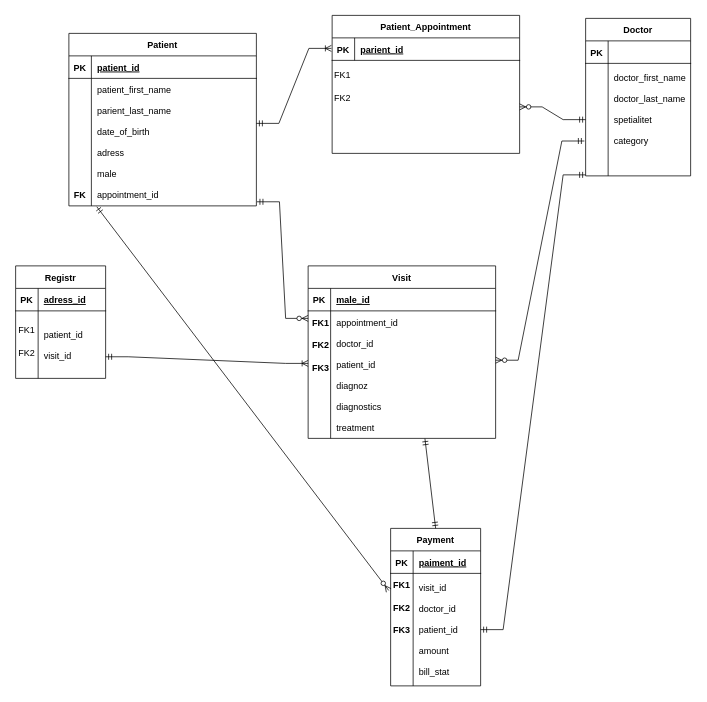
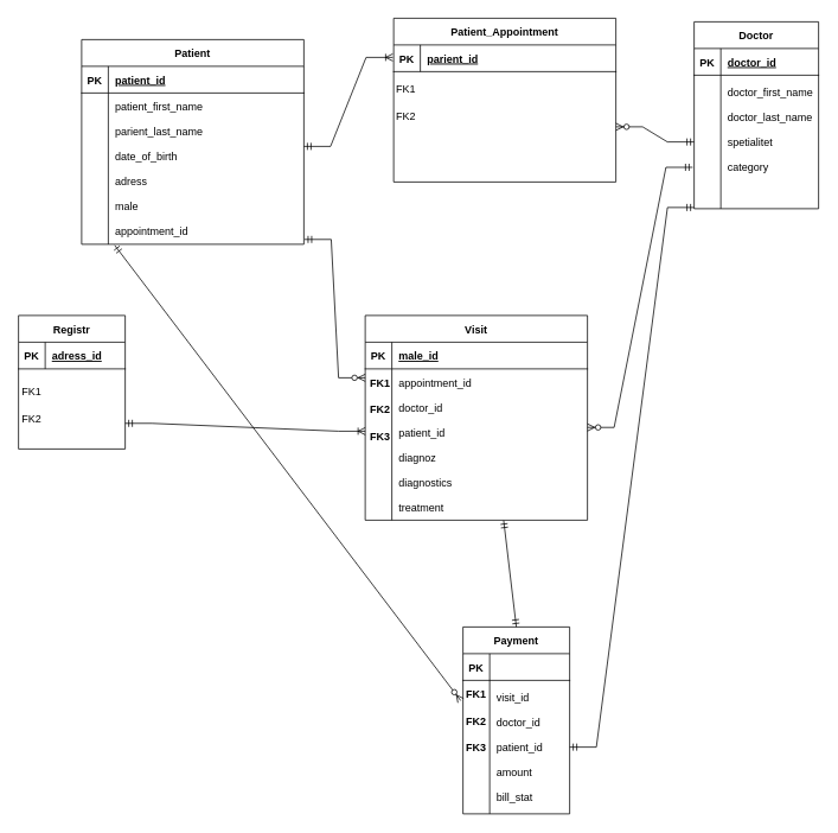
  <mxCell id="0" />
  <mxCell id="1" parent="0" />
  <mxCell id="2" value="Patient_Appointment" style="shape=table;startSize=30;container=1;collapsible=1;childLayout=tableLayout;fixedRows=1;rowLines=0;fontStyle=1;align=center;resizeLast=1;" parent="1" vertex="1"><mxGeometry x="442" y="20" width="250" height="184" as="geometry" /></mxCell>
  <mxCell id="3" value="" style="shape=partialRectangle;collapsible=0;dropTarget=0;pointerEvents=0;fillColor=none;points=[[0,0.5],[1,0.5]];portConstraint=eastwest;top=0;left=0;right=0;bottom=1;" parent="2" vertex="1"><mxGeometry y="30" width="250" height="30" as="geometry" /></mxCell>
  <mxCell id="4" value="PK" style="shape=partialRectangle;overflow=hidden;connectable=0;fillColor=none;top=0;left=0;bottom=0;right=0;fontStyle=1;" parent="3" vertex="1"><mxGeometry width="30" height="30" as="geometry"><mxRectangle width="30" height="30" as="alternateBounds" /></mxGeometry></mxCell>
  <mxCell id="5" value="parient_id" style="shape=partialRectangle;overflow=hidden;connectable=0;fillColor=none;top=0;left=0;bottom=0;right=0;align=left;spacingLeft=6;fontStyle=5;" parent="3" vertex="1"><mxGeometry x="30" width="220" height="30" as="geometry"><mxRectangle width="220" height="30" as="alternateBounds" /></mxGeometry></mxCell>
  <mxCell id="6" value="" style="shape=partialRectangle;collapsible=0;dropTarget=0;pointerEvents=0;fillColor=none;points=[[0,0.5],[1,0.5]];portConstraint=eastwest;top=0;left=0;right=0;bottom=0;" parent="2" vertex="1"><mxGeometry y="60" width="250" height="124" as="geometry" /></mxCell>
  <mxCell id="7" value="" style="shape=partialRectangle;overflow=hidden;connectable=0;fillColor=none;top=0;left=0;bottom=0;right=0;" parent="6" vertex="1"><mxGeometry width="30" height="124" as="geometry"><mxRectangle width="30" height="124" as="alternateBounds" /></mxGeometry></mxCell>
  <mxCell id="8" value="Visit" style="shape=table;startSize=30;container=1;collapsible=1;childLayout=tableLayout;fixedRows=1;rowLines=0;fontStyle=1;align=center;resizeLast=1;" parent="1" vertex="1"><mxGeometry x="410" y="354" width="250" height="230" as="geometry" /></mxCell>
  <mxCell id="9" value="" style="shape=partialRectangle;collapsible=0;dropTarget=0;pointerEvents=0;fillColor=none;points=[[0,0.5],[1,0.5]];portConstraint=eastwest;top=0;left=0;right=0;bottom=1;" parent="8" vertex="1"><mxGeometry y="30" width="250" height="30" as="geometry" /></mxCell>
  <mxCell id="10" value="PK" style="shape=partialRectangle;overflow=hidden;connectable=0;fillColor=none;top=0;left=0;bottom=0;right=0;fontStyle=1;" parent="9" vertex="1"><mxGeometry width="30" height="30" as="geometry"><mxRectangle width="30" height="30" as="alternateBounds" /></mxGeometry></mxCell>
  <mxCell id="11" value="male_id" style="shape=partialRectangle;overflow=hidden;connectable=0;fillColor=none;top=0;left=0;bottom=0;right=0;align=left;spacingLeft=6;fontStyle=5;" parent="9" vertex="1"><mxGeometry x="30" width="220" height="30" as="geometry"><mxRectangle width="220" height="30" as="alternateBounds" /></mxGeometry></mxCell>
  <mxCell id="12" value="" style="shape=partialRectangle;collapsible=0;dropTarget=0;pointerEvents=0;fillColor=none;points=[[0,0.5],[1,0.5]];portConstraint=eastwest;top=0;left=0;right=0;bottom=0;" parent="8" vertex="1"><mxGeometry y="60" width="250" height="170" as="geometry" /></mxCell>
  <mxCell id="13" value="" style="shape=partialRectangle;overflow=hidden;connectable=0;fillColor=none;top=0;left=0;bottom=0;right=0;" parent="12" vertex="1"><mxGeometry width="30" height="170" as="geometry"><mxRectangle width="30" height="170" as="alternateBounds" /></mxGeometry></mxCell>
  <mxCell id="14" value="appointment_id&#10;&#10;doctor_id&#10;&#10;patient_id&#10;&#10;diagnoz&#10;&#10;diagnostics&#10;&#10;treatment" style="shape=partialRectangle;overflow=hidden;connectable=0;fillColor=none;top=0;left=0;bottom=0;right=0;align=left;spacingLeft=6;" parent="12" vertex="1"><mxGeometry x="30" width="220" height="170" as="geometry"><mxRectangle width="220" height="170" as="alternateBounds" /></mxGeometry></mxCell>
  <mxCell id="15" value="Patient" style="shape=table;startSize=30;container=1;collapsible=1;childLayout=tableLayout;fixedRows=1;rowLines=0;fontStyle=1;align=center;resizeLast=1;" parent="1" vertex="1"><mxGeometry x="91" y="44" width="250" height="230" as="geometry" /></mxCell>
  <mxCell id="16" value="" style="shape=partialRectangle;collapsible=0;dropTarget=0;pointerEvents=0;fillColor=none;points=[[0,0.5],[1,0.5]];portConstraint=eastwest;top=0;left=0;right=0;bottom=1;" parent="15" vertex="1"><mxGeometry y="30" width="250" height="30" as="geometry" /></mxCell>
  <mxCell id="17" value="PK" style="shape=partialRectangle;overflow=hidden;connectable=0;fillColor=none;top=0;left=0;bottom=0;right=0;fontStyle=1;" parent="16" vertex="1"><mxGeometry width="30" height="30" as="geometry"><mxRectangle width="30" height="30" as="alternateBounds" /></mxGeometry></mxCell>
  <mxCell id="18" value="patient_id" style="shape=partialRectangle;overflow=hidden;connectable=0;fillColor=none;top=0;left=0;bottom=0;right=0;align=left;spacingLeft=6;fontStyle=5;" parent="16" vertex="1"><mxGeometry x="30" width="220" height="30" as="geometry"><mxRectangle width="220" height="30" as="alternateBounds" /></mxGeometry></mxCell>
  <mxCell id="19" value="" style="shape=partialRectangle;collapsible=0;dropTarget=0;pointerEvents=0;fillColor=none;points=[[0,0.5],[1,0.5]];portConstraint=eastwest;top=0;left=0;right=0;bottom=0;" parent="15" vertex="1"><mxGeometry y="60" width="250" height="170" as="geometry" /></mxCell>
  <mxCell id="20" value="" style="shape=partialRectangle;overflow=hidden;connectable=0;fillColor=none;top=0;left=0;bottom=0;right=0;" parent="19" vertex="1"><mxGeometry width="30" height="170" as="geometry"><mxRectangle width="30" height="170" as="alternateBounds" /></mxGeometry></mxCell>
  <mxCell id="21" value="patient_first_name&#10;&#10;parient_last_name&#10;&#10;date_of_birth&#10;&#10;adress&#10;&#10;male&#10;&#10;appointment_id" style="shape=partialRectangle;overflow=hidden;connectable=0;fillColor=none;top=0;left=0;bottom=0;right=0;align=left;spacingLeft=6;" parent="19" vertex="1"><mxGeometry x="30" width="220" height="170" as="geometry"><mxRectangle width="220" height="170" as="alternateBounds" /></mxGeometry></mxCell>
- <mxCell id="22" value="FK" style="shape=partialRectangle;overflow=hidden;connectable=0;fillColor=none;top=0;left=0;bottom=0;right=0;fontStyle=1;" vertex="1" parent="1"><mxGeometry x="91" y="244" width="30" height="30" as="geometry"><mxRectangle width="30" height="30" as="alternateBounds" /></mxGeometry></mxCell>
  <mxCell id="23" value="FK1" style="shape=partialRectangle;overflow=hidden;connectable=0;fillColor=none;top=0;left=0;bottom=0;right=0;" vertex="1" parent="1"><mxGeometry x="441" y="84" width="30" height="30" as="geometry"><mxRectangle width="30" height="30" as="alternateBounds" /></mxGeometry></mxCell>
  <mxCell id="24" value="" style="edgeStyle=entityRelationEdgeStyle;fontSize=12;html=1;endArrow=ERoneToMany;startArrow=ERmandOne;rounded=0;" edge="1" parent="1"><mxGeometry width="100" height="100" relative="1" as="geometry"><mxPoint x="341" y="164" as="sourcePoint" /><mxPoint x="441" y="64" as="targetPoint" /></mxGeometry></mxCell>
  <mxCell id="25" value="" style="edgeStyle=entityRelationEdgeStyle;fontSize=12;html=1;endArrow=ERoneToMany;startArrow=ERmandOne;rounded=0;exitX=1;exitY=0.68;exitDx=0;exitDy=0;exitPerimeter=0;entryX=0;entryY=0.412;entryDx=0;entryDy=0;entryPerimeter=0;" edge="1" parent="1" source="38" target="12"><mxGeometry width="100" height="100" relative="1" as="geometry"><mxPoint x="350" y="834" as="sourcePoint" /><mxPoint x="450" y="734" as="targetPoint" /></mxGeometry></mxCell>
  <mxCell id="26" value="FK2" style="shape=partialRectangle;overflow=hidden;connectable=0;fillColor=none;top=0;left=0;bottom=0;right=0;" vertex="1" parent="1"><mxGeometry x="441" y="114" width="30" height="30" as="geometry"><mxRectangle width="30" height="30" as="alternateBounds" /></mxGeometry></mxCell>
  <mxCell id="27" value="Doctor" style="shape=table;startSize=30;container=1;collapsible=1;childLayout=tableLayout;fixedRows=1;rowLines=0;fontStyle=1;align=center;resizeLast=1;" vertex="1" parent="1"><mxGeometry x="780" y="24" width="140" height="210" as="geometry" /></mxCell>
  <mxCell id="28" value="" style="shape=partialRectangle;collapsible=0;dropTarget=0;pointerEvents=0;fillColor=none;points=[[0,0.5],[1,0.5]];portConstraint=eastwest;top=0;left=0;right=0;bottom=1;" vertex="1" parent="27"><mxGeometry y="30" width="140" height="30" as="geometry" /></mxCell>
  <mxCell id="29" value="PK" style="shape=partialRectangle;overflow=hidden;connectable=0;fillColor=none;top=0;left=0;bottom=0;right=0;fontStyle=1;" vertex="1" parent="28"><mxGeometry width="30" height="30" as="geometry"><mxRectangle width="30" height="30" as="alternateBounds" /></mxGeometry></mxCell>
+ <mxCell id="30" value="doctor_id" style="shape=partialRectangle;overflow=hidden;connectable=0;fillColor=none;top=0;left=0;bottom=0;right=0;align=left;spacingLeft=6;fontStyle=5;" vertex="1" parent="28"><mxGeometry x="30" width="110" height="30" as="geometry"><mxRectangle width="110" height="30" as="alternateBounds" /></mxGeometry></mxCell>
  <mxCell id="31" value="" style="shape=partialRectangle;collapsible=0;dropTarget=0;pointerEvents=0;fillColor=none;points=[[0,0.5],[1,0.5]];portConstraint=eastwest;top=0;left=0;right=0;bottom=0;" vertex="1" parent="27"><mxGeometry y="60" width="140" height="150" as="geometry" /></mxCell>
  <mxCell id="32" value="" style="shape=partialRectangle;overflow=hidden;connectable=0;fillColor=none;top=0;left=0;bottom=0;right=0;" vertex="1" parent="31"><mxGeometry width="30" height="150" as="geometry"><mxRectangle width="30" height="150" as="alternateBounds" /></mxGeometry></mxCell>
  <mxCell id="33" value="doctor_first_name&#10;&#10;doctor_last_name&#10;&#10;spetialitet&#10;&#10;category&#10;&#10;" style="shape=partialRectangle;overflow=hidden;connectable=0;fillColor=none;top=0;left=0;bottom=0;right=0;align=left;spacingLeft=6;" vertex="1" parent="31"><mxGeometry x="30" width="110" height="150" as="geometry"><mxRectangle width="110" height="150" as="alternateBounds" /></mxGeometry></mxCell>
  <mxCell id="34" value="Registr" style="shape=table;startSize=30;container=1;collapsible=1;childLayout=tableLayout;fixedRows=1;rowLines=0;fontStyle=1;align=center;resizeLast=1;" vertex="1" parent="1"><mxGeometry x="20" y="354" width="120" height="150" as="geometry" /></mxCell>
  <mxCell id="35" value="" style="shape=partialRectangle;collapsible=0;dropTarget=0;pointerEvents=0;fillColor=none;points=[[0,0.5],[1,0.5]];portConstraint=eastwest;top=0;left=0;right=0;bottom=1;" vertex="1" parent="34"><mxGeometry y="30" width="120" height="30" as="geometry" /></mxCell>
  <mxCell id="36" value="PK" style="shape=partialRectangle;overflow=hidden;connectable=0;fillColor=none;top=0;left=0;bottom=0;right=0;fontStyle=1;" vertex="1" parent="35"><mxGeometry width="30" height="30" as="geometry"><mxRectangle width="30" height="30" as="alternateBounds" /></mxGeometry></mxCell>
  <mxCell id="37" value="adress_id" style="shape=partialRectangle;overflow=hidden;connectable=0;fillColor=none;top=0;left=0;bottom=0;right=0;align=left;spacingLeft=6;fontStyle=5;" vertex="1" parent="35"><mxGeometry x="30" width="90" height="30" as="geometry"><mxRectangle width="90" height="30" as="alternateBounds" /></mxGeometry></mxCell>
  <mxCell id="38" value="" style="shape=partialRectangle;collapsible=0;dropTarget=0;pointerEvents=0;fillColor=none;points=[[0,0.5],[1,0.5]];portConstraint=eastwest;top=0;left=0;right=0;bottom=0;" vertex="1" parent="34"><mxGeometry y="60" width="120" height="90" as="geometry" /></mxCell>
  <mxCell id="39" value="" style="shape=partialRectangle;overflow=hidden;connectable=0;fillColor=none;top=0;left=0;bottom=0;right=0;" vertex="1" parent="38"><mxGeometry width="30" height="90" as="geometry"><mxRectangle width="30" height="90" as="alternateBounds" /></mxGeometry></mxCell>
- <mxCell id="40" value="patient_id&#10;&#10;visit_id" style="shape=partialRectangle;overflow=hidden;connectable=0;fillColor=none;top=0;left=0;bottom=0;right=0;align=left;spacingLeft=6;" vertex="1" parent="38"><mxGeometry x="30" width="90" height="90" as="geometry"><mxRectangle width="90" height="90" as="alternateBounds" /></mxGeometry></mxCell>
  <mxCell id="41" value="Payment" style="shape=table;startSize=30;container=1;collapsible=1;childLayout=tableLayout;fixedRows=1;rowLines=0;fontStyle=1;align=center;resizeLast=1;" vertex="1" parent="1"><mxGeometry x="520" y="704" width="120" height="210" as="geometry" /></mxCell>
  <mxCell id="42" value="" style="shape=partialRectangle;collapsible=0;dropTarget=0;pointerEvents=0;fillColor=none;points=[[0,0.5],[1,0.5]];portConstraint=eastwest;top=0;left=0;right=0;bottom=1;" vertex="1" parent="41"><mxGeometry y="30" width="120" height="30" as="geometry" /></mxCell>
  <mxCell id="43" value="PK" style="shape=partialRectangle;overflow=hidden;connectable=0;fillColor=none;top=0;left=0;bottom=0;right=0;fontStyle=1;" vertex="1" parent="42"><mxGeometry width="30" height="30" as="geometry"><mxRectangle width="30" height="30" as="alternateBounds" /></mxGeometry></mxCell>
- <mxCell id="44" value="paiment_id" style="shape=partialRectangle;overflow=hidden;connectable=0;fillColor=none;top=0;left=0;bottom=0;right=0;align=left;spacingLeft=6;fontStyle=5;" vertex="1" parent="42"><mxGeometry x="30" width="90" height="30" as="geometry"><mxRectangle width="90" height="30" as="alternateBounds" /></mxGeometry></mxCell>
  <mxCell id="45" value="" style="shape=partialRectangle;collapsible=0;dropTarget=0;pointerEvents=0;fillColor=none;points=[[0,0.5],[1,0.5]];portConstraint=eastwest;top=0;left=0;right=0;bottom=0;" vertex="1" parent="41"><mxGeometry y="60" width="120" height="150" as="geometry" /></mxCell>
  <mxCell id="46" value="" style="shape=partialRectangle;overflow=hidden;connectable=0;fillColor=none;top=0;left=0;bottom=0;right=0;" vertex="1" parent="45"><mxGeometry width="30" height="150" as="geometry"><mxRectangle width="30" height="150" as="alternateBounds" /></mxGeometry></mxCell>
  <mxCell id="47" value="visit_id&#10;&#10;doctor_id&#10;&#10;patient_id&#10;&#10;amount&#10;&#10;bill_stat" style="shape=partialRectangle;overflow=hidden;connectable=0;fillColor=none;top=0;left=0;bottom=0;right=0;align=left;spacingLeft=6;" vertex="1" parent="45"><mxGeometry x="30" width="90" height="150" as="geometry"><mxRectangle width="90" height="150" as="alternateBounds" /></mxGeometry></mxCell>
  <mxCell id="48" value="FK1" style="shape=partialRectangle;overflow=hidden;connectable=0;fillColor=none;top=0;left=0;bottom=0;right=0;fontStyle=1;" vertex="1" parent="1"><mxGeometry x="412" y="414" width="30" height="30" as="geometry"><mxRectangle width="30" height="30" as="alternateBounds" /></mxGeometry></mxCell>
  <mxCell id="49" value="" style="edgeStyle=entityRelationEdgeStyle;fontSize=12;html=1;endArrow=ERzeroToMany;startArrow=ERmandOne;rounded=0;exitX=1.003;exitY=0.968;exitDx=0;exitDy=0;exitPerimeter=0;" edge="1" parent="1" source="19"><mxGeometry width="100" height="100" relative="1" as="geometry"><mxPoint x="310" y="524" as="sourcePoint" /><mxPoint x="410" y="424" as="targetPoint" /></mxGeometry></mxCell>
  <mxCell id="50" value="" style="edgeStyle=entityRelationEdgeStyle;fontSize=12;html=1;endArrow=ERzeroToMany;startArrow=ERmandOne;rounded=0;entryX=1;entryY=0.5;entryDx=0;entryDy=0;" edge="1" parent="1" source="31" target="6"><mxGeometry width="100" height="100" relative="1" as="geometry"><mxPoint x="650" y="354" as="sourcePoint" /><mxPoint x="750" y="254" as="targetPoint" /></mxGeometry></mxCell>
  <mxCell id="51" value="" style="edgeStyle=entityRelationEdgeStyle;fontSize=12;html=1;endArrow=ERzeroToMany;startArrow=ERmandOne;rounded=0;entryX=1;entryY=0.387;entryDx=0;entryDy=0;entryPerimeter=0;exitX=-0.012;exitY=0.69;exitDx=0;exitDy=0;exitPerimeter=0;" edge="1" parent="1" source="31" target="12"><mxGeometry width="100" height="100" relative="1" as="geometry"><mxPoint x="778" y="467.5" as="sourcePoint" /><mxPoint x="690" y="430.5" as="targetPoint" /></mxGeometry></mxCell>
  <mxCell id="52" value="FK1" style="shape=partialRectangle;overflow=hidden;connectable=0;fillColor=none;top=0;left=0;bottom=0;right=0;" vertex="1" parent="1"><mxGeometry x="20" y="424" width="30" height="30" as="geometry"><mxRectangle width="30" height="30" as="alternateBounds" /></mxGeometry></mxCell>
  <mxCell id="53" value="FK2" style="shape=partialRectangle;overflow=hidden;connectable=0;fillColor=none;top=0;left=0;bottom=0;right=0;" vertex="1" parent="1"><mxGeometry x="20" y="454" width="30" height="30" as="geometry"><mxRectangle width="30" height="30" as="alternateBounds" /></mxGeometry></mxCell>
  <mxCell id="54" value="FK2" style="shape=partialRectangle;overflow=hidden;connectable=0;fillColor=none;top=0;left=0;bottom=0;right=0;fontStyle=1;" vertex="1" parent="1"><mxGeometry x="412" y="444" width="30" height="30" as="geometry"><mxRectangle width="30" height="30" as="alternateBounds" /></mxGeometry></mxCell>
  <mxCell id="55" value="FK3" style="shape=partialRectangle;overflow=hidden;connectable=0;fillColor=none;top=0;left=0;bottom=0;right=0;fontStyle=1;" vertex="1" parent="1"><mxGeometry x="412" y="474" width="30" height="30" as="geometry"><mxRectangle width="30" height="30" as="alternateBounds" /></mxGeometry></mxCell>
  <mxCell id="56" value="FK1" style="shape=partialRectangle;overflow=hidden;connectable=0;fillColor=none;top=0;left=0;bottom=0;right=0;fontStyle=1;" vertex="1" parent="1"><mxGeometry x="520" y="764" width="30" height="30" as="geometry"><mxRectangle width="30" height="30" as="alternateBounds" /></mxGeometry></mxCell>
  <mxCell id="57" value="FK2" style="shape=partialRectangle;overflow=hidden;connectable=0;fillColor=none;top=0;left=0;bottom=0;right=0;fontStyle=1;" vertex="1" parent="1"><mxGeometry x="520" y="794" width="30" height="30" as="geometry"><mxRectangle width="30" height="30" as="alternateBounds" /></mxGeometry></mxCell>
  <mxCell id="58" value="FK3" style="shape=partialRectangle;overflow=hidden;connectable=0;fillColor=none;top=0;left=0;bottom=0;right=0;fontStyle=1;" vertex="1" parent="1"><mxGeometry x="520" y="824" width="30" height="30" as="geometry"><mxRectangle width="30" height="30" as="alternateBounds" /></mxGeometry></mxCell>
  <mxCell id="59" value="" style="edgeStyle=entityRelationEdgeStyle;fontSize=12;html=1;endArrow=ERmandOne;startArrow=ERmandOne;rounded=0;entryX=0;entryY=0.991;entryDx=0;entryDy=0;entryPerimeter=0;" edge="1" parent="1" source="45" target="31"><mxGeometry width="100" height="100" relative="1" as="geometry"><mxPoint x="880" y="684" as="sourcePoint" /><mxPoint x="910" y="434" as="targetPoint" /></mxGeometry></mxCell>
  <mxCell id="60" value="" style="fontSize=12;html=1;endArrow=ERmandOne;startArrow=ERmandOne;rounded=0;exitX=0.5;exitY=0;exitDx=0;exitDy=0;entryX=0.623;entryY=1.002;entryDx=0;entryDy=0;entryPerimeter=0;" edge="1" parent="1" source="41" target="12"><mxGeometry width="100" height="100" relative="1" as="geometry"><mxPoint x="670" y="724" as="sourcePoint" /><mxPoint x="930" y="169" as="targetPoint" /></mxGeometry></mxCell>
  <mxCell id="61" value="" style="fontSize=12;html=1;endArrow=ERzeroToMany;startArrow=ERmandOne;rounded=0;entryX=-0.021;entryY=0.152;entryDx=0;entryDy=0;entryPerimeter=0;exitX=0.149;exitY=1.007;exitDx=0;exitDy=0;exitPerimeter=0;" edge="1" parent="1" source="19" target="45"><mxGeometry width="100" height="100" relative="1" as="geometry"><mxPoint x="140" y="304" as="sourcePoint" /><mxPoint x="750" y="724" as="targetPoint" /></mxGeometry></mxCell>
